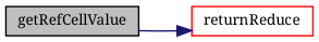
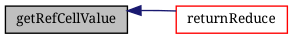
  digraph {
    rankdir=LR
    fontname="Noto Serif"
    node [fontname="Noto Serif" fontsize=10 shape=record]
    n1 [color=black fillcolor=grey75 fontcolor=black height=0.2 label=getRefCellValue style=filled width=0.4]
    n2 [color=red height=0.2 label=returnReduce width=0.4]
-   n1 -> n2 [color=midnightblue fontname="Noto Serif" fontsize=10 labelfontname=FreeSans labelfontsize=10 style=solid]
+   n2 -> n1 [color=midnightblue fontname="Noto Serif" fontsize=10 labelfontname=FreeSans labelfontsize=10 style=solid]
  }
